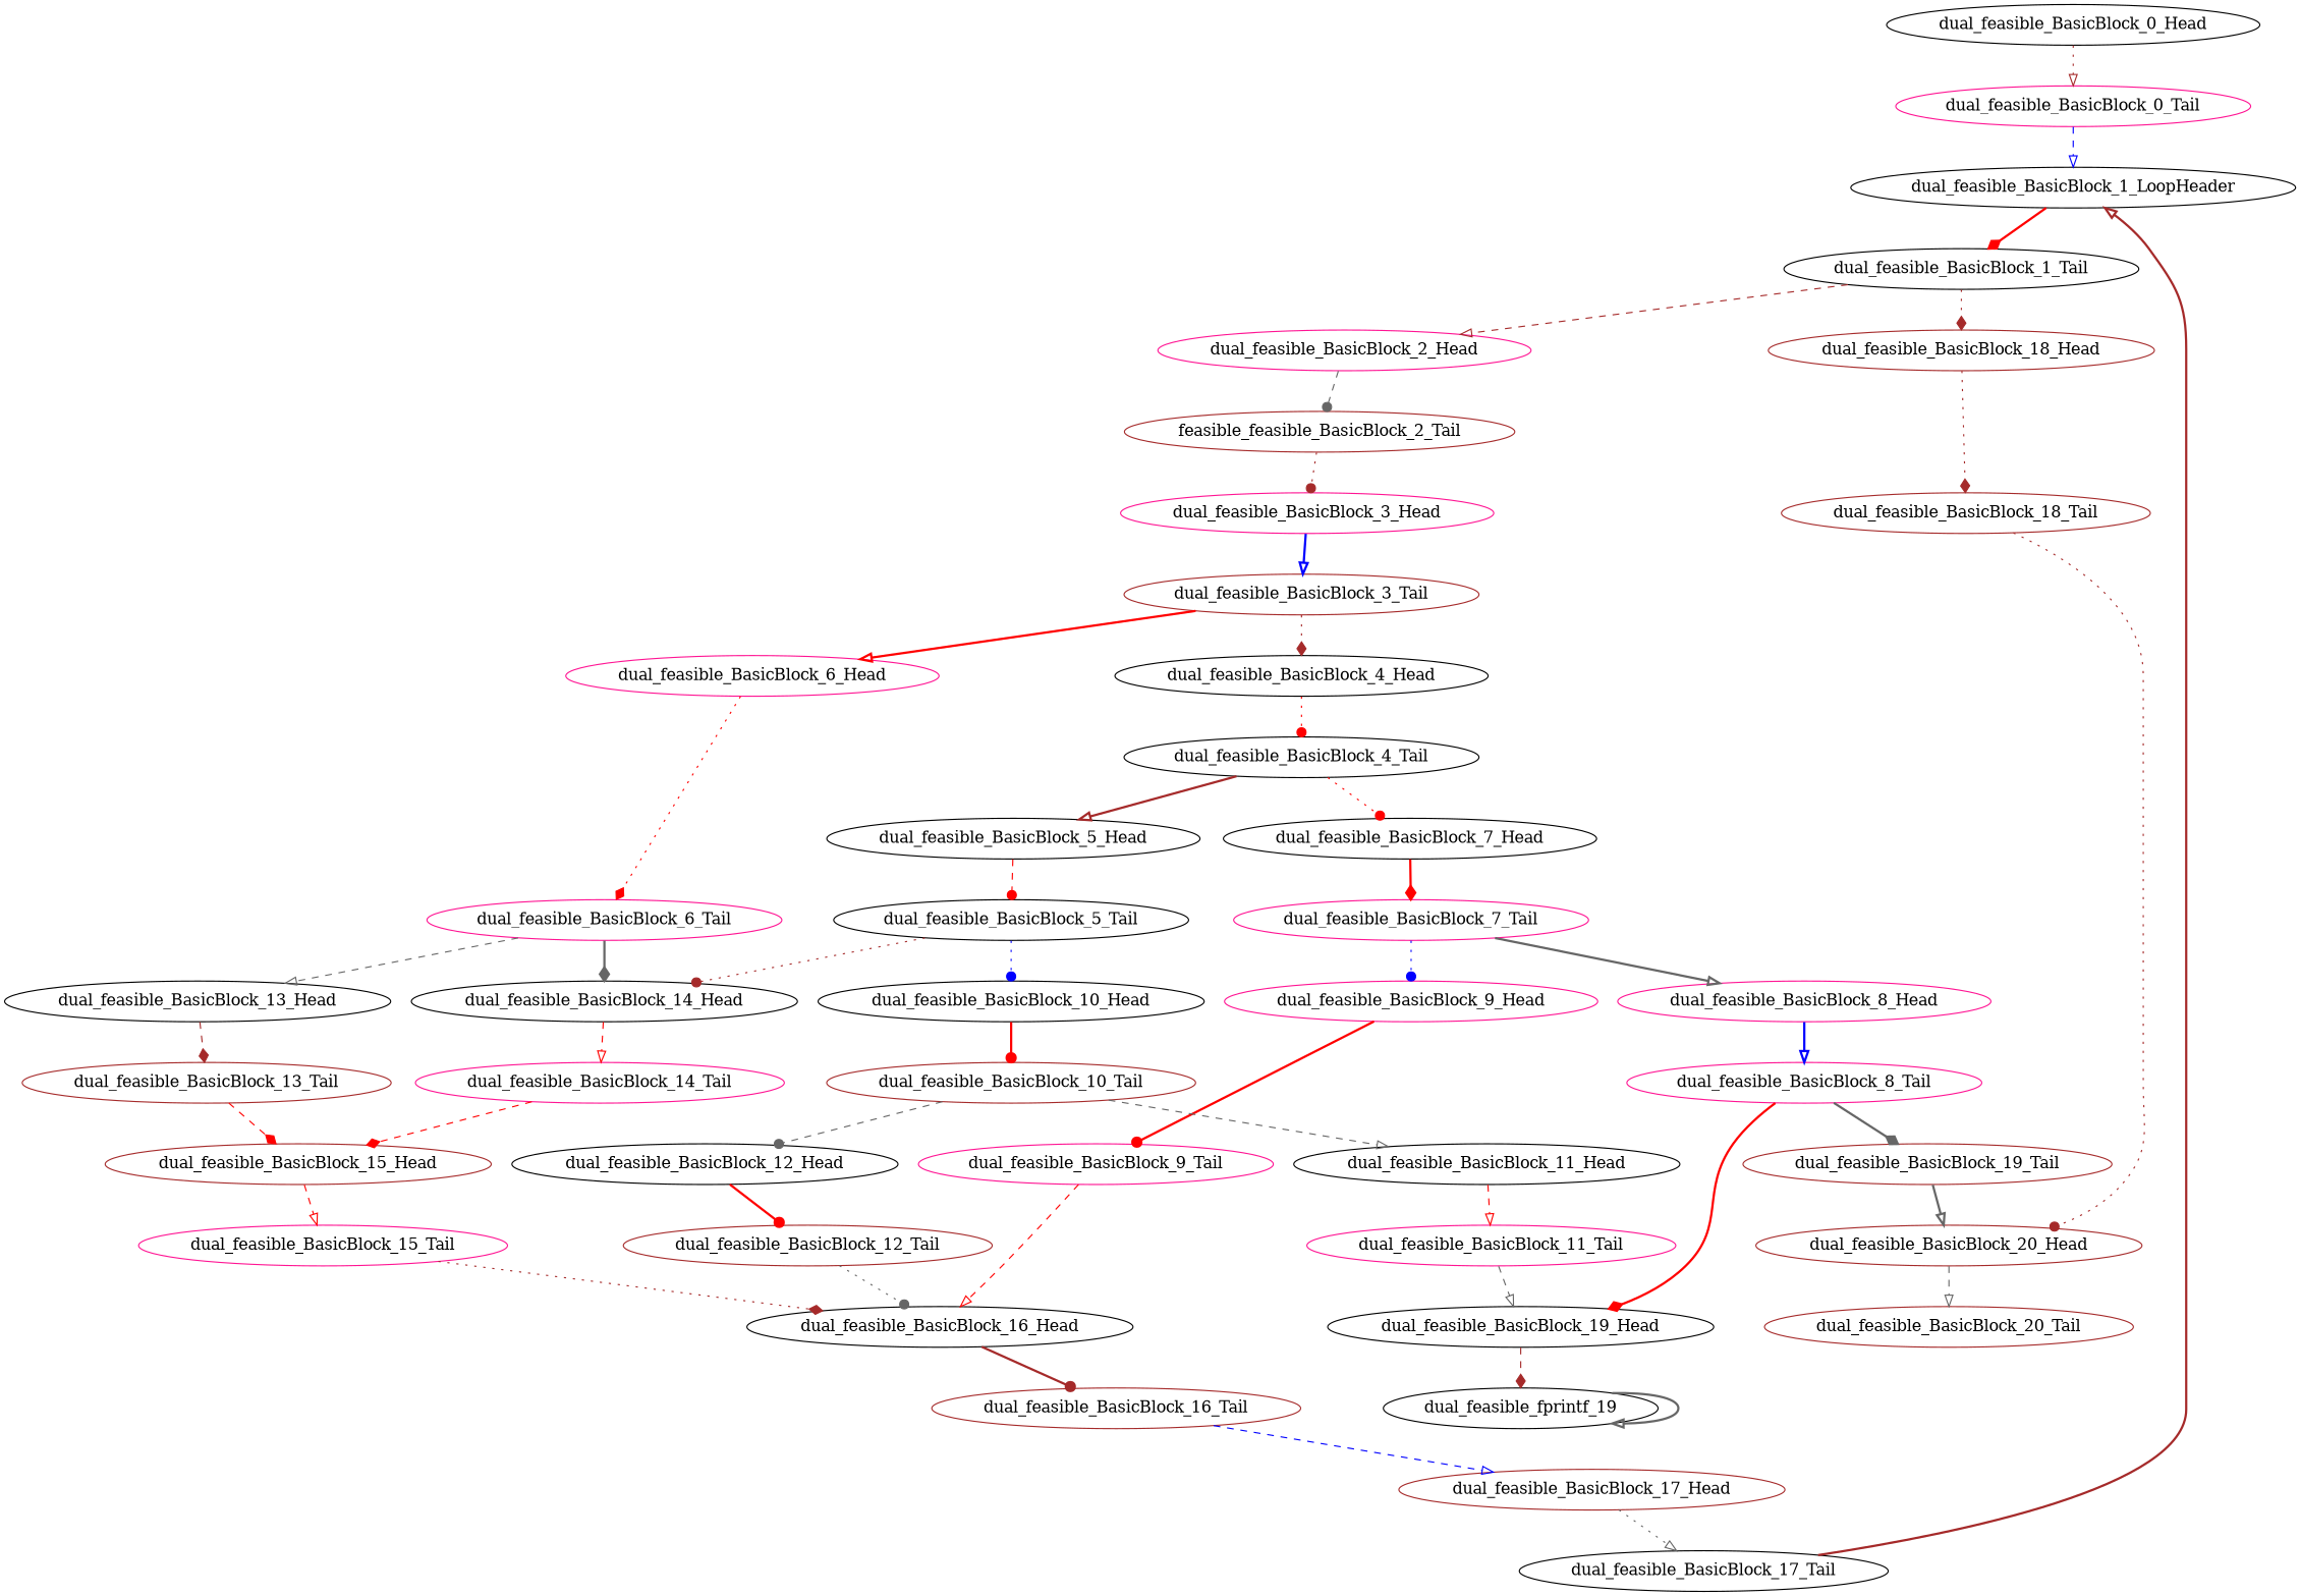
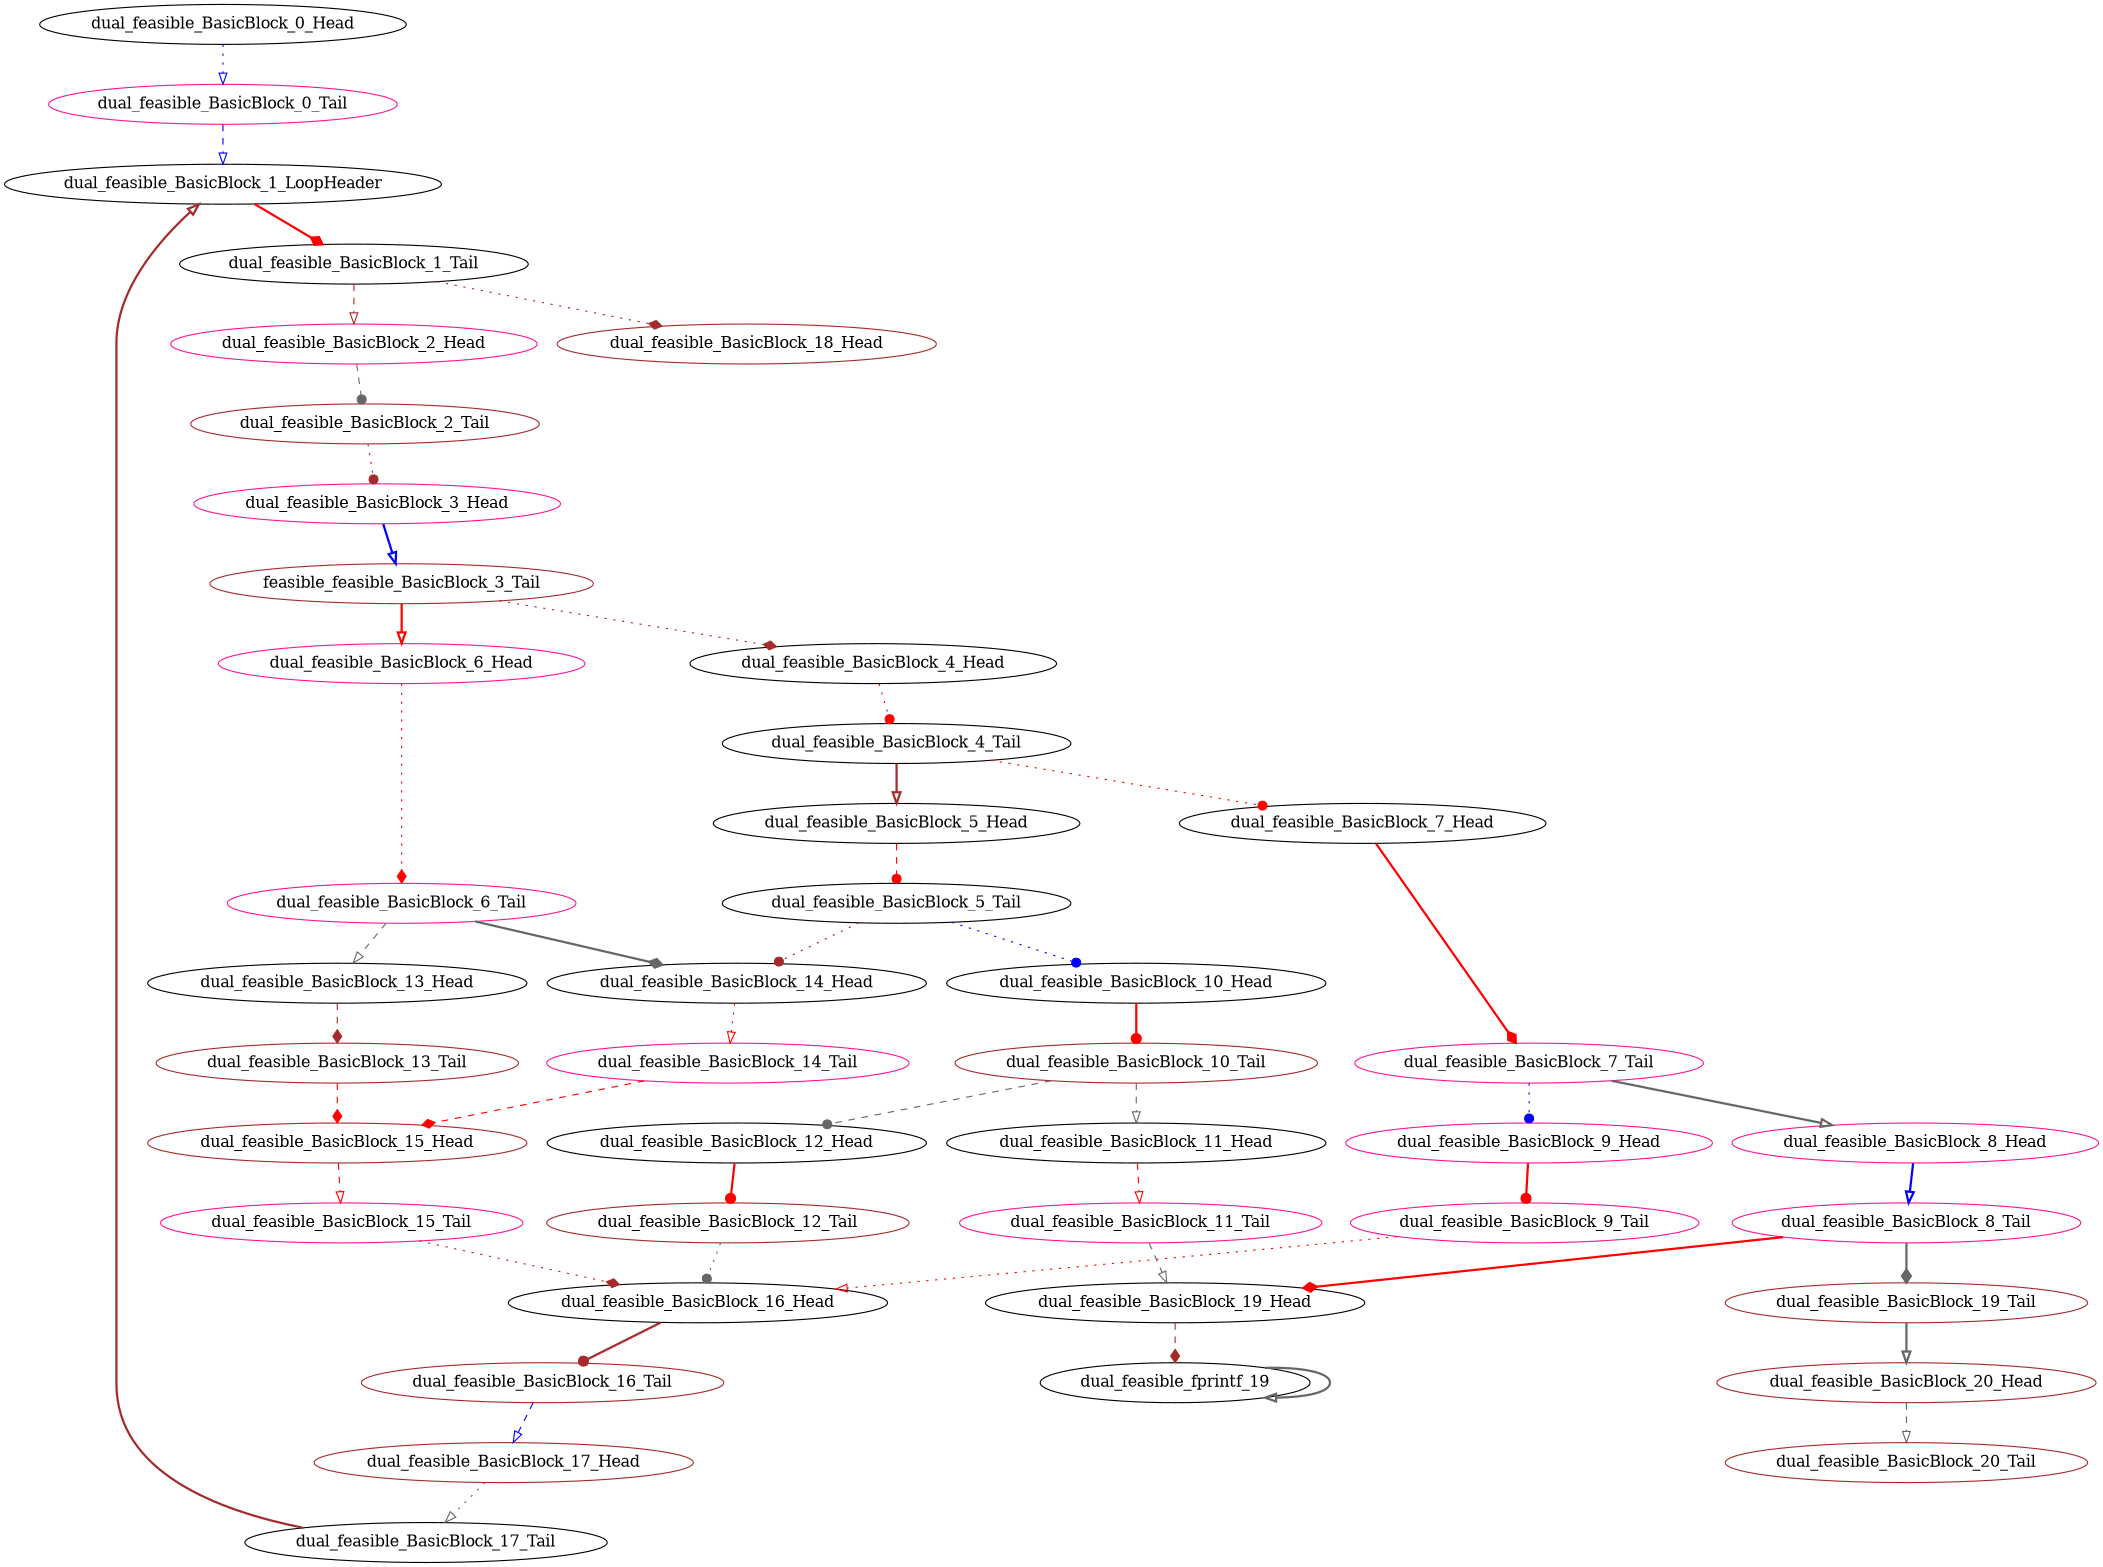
  digraph {
    node [color=black]
    edge [arrowhead=onormal color=red style=dotted]
    dual_feasible_BasicBlock_0_Tail [color=deeppink]
    dual_feasible_BasicBlock_0_Head
    dual_feasible_BasicBlock_1_LoopHeader
    dual_feasible_BasicBlock_1_Tail
    dual_feasible_BasicBlock_2_Head [color=deeppink]
    dual_feasible_BasicBlock_18_Head [color=brown]
-   dual_feasible_BasicBlock_2_Tail [color=brown label=feasible_feasible_BasicBlock_2_Tail]
-   dual_feasible_BasicBlock_18_Tail [color=brown]
+   dual_feasible_BasicBlock_2_Tail [color=brown]
    dual_feasible_BasicBlock_3_Head [color=deeppink]
    dual_feasible_BasicBlock_20_Head [color=brown]
-   dual_feasible_BasicBlock_3_Tail [color=brown]
+   dual_feasible_BasicBlock_3_Tail [color=brown label=feasible_feasible_BasicBlock_3_Tail]
    dual_feasible_BasicBlock_4_Head
    dual_feasible_BasicBlock_6_Head [color=deeppink]
    dual_feasible_BasicBlock_4_Tail
    dual_feasible_BasicBlock_6_Tail [color=deeppink]
    dual_feasible_BasicBlock_5_Head
    dual_feasible_BasicBlock_7_Head
    dual_feasible_BasicBlock_14_Head
    dual_feasible_BasicBlock_13_Head
    dual_feasible_BasicBlock_5_Tail
    dual_feasible_BasicBlock_7_Tail [color=deeppink]
    dual_feasible_BasicBlock_10_Head
    dual_feasible_BasicBlock_8_Head [color=deeppink]
    dual_feasible_BasicBlock_9_Head [color=deeppink]
    dual_feasible_BasicBlock_10_Tail [color=brown]
    dual_feasible_BasicBlock_14_Tail [color=deeppink]
    dual_feasible_BasicBlock_11_Head
    dual_feasible_BasicBlock_12_Head
    dual_feasible_BasicBlock_15_Head [color=brown]
    dual_feasible_BasicBlock_13_Tail [color=brown]
    dual_feasible_BasicBlock_8_Tail [color=deeppink]
    dual_feasible_BasicBlock_9_Tail [color=deeppink]
    dual_feasible_BasicBlock_19_Head
    dual_feasible_BasicBlock_19_Tail [color=brown]
    dual_feasible_BasicBlock_16_Head
    dual_feasible_fprintf_19
    dual_feasible_BasicBlock_16_Tail [color=brown]
    dual_feasible_BasicBlock_17_Head [color=brown]
    dual_feasible_BasicBlock_11_Tail [color=deeppink]
    dual_feasible_BasicBlock_12_Tail [color=brown]
    dual_feasible_BasicBlock_15_Tail [color=deeppink]
    dual_feasible_BasicBlock_17_Tail
    dual_feasible_BasicBlock_20_Tail [color=brown]
    dual_feasible_BasicBlock_0_Tail -> dual_feasible_BasicBlock_1_LoopHeader [color=blue style=dashed]
-   dual_feasible_BasicBlock_0_Head -> dual_feasible_BasicBlock_0_Tail [color=brown]
+   dual_feasible_BasicBlock_0_Head -> dual_feasible_BasicBlock_0_Tail [color=blue]
    dual_feasible_BasicBlock_1_LoopHeader -> dual_feasible_BasicBlock_1_Tail [arrowhead=diamond style=bold]
    dual_feasible_BasicBlock_1_Tail -> dual_feasible_BasicBlock_2_Head [color=brown style=dashed]
    dual_feasible_BasicBlock_1_Tail -> dual_feasible_BasicBlock_18_Head [arrowhead=diamond color=brown]
    dual_feasible_BasicBlock_2_Head -> dual_feasible_BasicBlock_2_Tail [arrowhead=dot color=gray40 style=dashed]
-   dual_feasible_BasicBlock_18_Head -> dual_feasible_BasicBlock_18_Tail [arrowhead=diamond color=brown]
    dual_feasible_BasicBlock_2_Tail -> dual_feasible_BasicBlock_3_Head [arrowhead=dot color=brown]
-   dual_feasible_BasicBlock_18_Tail -> dual_feasible_BasicBlock_20_Head [arrowhead=dot color=brown]
    dual_feasible_BasicBlock_3_Head -> dual_feasible_BasicBlock_3_Tail [color=blue style=bold]
    dual_feasible_BasicBlock_20_Head -> dual_feasible_BasicBlock_20_Tail [color=gray40 style=dashed]
    dual_feasible_BasicBlock_3_Tail -> dual_feasible_BasicBlock_4_Head [arrowhead=diamond color=brown]
    dual_feasible_BasicBlock_3_Tail -> dual_feasible_BasicBlock_6_Head [style=bold]
    dual_feasible_BasicBlock_4_Head -> dual_feasible_BasicBlock_4_Tail [arrowhead=dot]
    dual_feasible_BasicBlock_6_Head -> dual_feasible_BasicBlock_6_Tail [arrowhead=diamond]
    dual_feasible_BasicBlock_4_Tail -> dual_feasible_BasicBlock_5_Head [color=brown style=bold]
    dual_feasible_BasicBlock_4_Tail -> dual_feasible_BasicBlock_7_Head [arrowhead=dot]
    dual_feasible_BasicBlock_6_Tail -> dual_feasible_BasicBlock_14_Head [arrowhead=diamond color=gray40 style=bold]
    dual_feasible_BasicBlock_6_Tail -> dual_feasible_BasicBlock_13_Head [color=gray40 style=dashed]
    dual_feasible_BasicBlock_5_Head -> dual_feasible_BasicBlock_5_Tail [arrowhead=dot style=dashed]
    dual_feasible_BasicBlock_7_Head -> dual_feasible_BasicBlock_7_Tail [arrowhead=diamond style=bold]
-   dual_feasible_BasicBlock_14_Head -> dual_feasible_BasicBlock_14_Tail [style=dashed]
+   dual_feasible_BasicBlock_14_Head -> dual_feasible_BasicBlock_14_Tail
    dual_feasible_BasicBlock_13_Head -> dual_feasible_BasicBlock_13_Tail [arrowhead=diamond color=brown style=dashed]
    dual_feasible_BasicBlock_5_Tail -> dual_feasible_BasicBlock_14_Head [arrowhead=dot color=brown]
    dual_feasible_BasicBlock_5_Tail -> dual_feasible_BasicBlock_10_Head [arrowhead=dot color=blue]
    dual_feasible_BasicBlock_7_Tail -> dual_feasible_BasicBlock_8_Head [color=gray40 style=bold]
    dual_feasible_BasicBlock_7_Tail -> dual_feasible_BasicBlock_9_Head [arrowhead=dot color=blue]
    dual_feasible_BasicBlock_10_Head -> dual_feasible_BasicBlock_10_Tail [arrowhead=dot style=bold]
    dual_feasible_BasicBlock_8_Head -> dual_feasible_BasicBlock_8_Tail [color=blue style=bold]
    dual_feasible_BasicBlock_9_Head -> dual_feasible_BasicBlock_9_Tail [arrowhead=dot style=bold]
    dual_feasible_BasicBlock_10_Tail -> dual_feasible_BasicBlock_11_Head [color=gray40 style=dashed]
    dual_feasible_BasicBlock_10_Tail -> dual_feasible_BasicBlock_12_Head [arrowhead=dot color=gray40 style=dashed]
    dual_feasible_BasicBlock_14_Tail -> dual_feasible_BasicBlock_15_Head [arrowhead=diamond style=dashed]
    dual_feasible_BasicBlock_11_Head -> dual_feasible_BasicBlock_11_Tail [style=dashed]
    dual_feasible_BasicBlock_12_Head -> dual_feasible_BasicBlock_12_Tail [arrowhead=dot style=bold]
    dual_feasible_BasicBlock_15_Head -> dual_feasible_BasicBlock_15_Tail [style=dashed]
    dual_feasible_BasicBlock_13_Tail -> dual_feasible_BasicBlock_15_Head [arrowhead=diamond style=dashed]
    dual_feasible_BasicBlock_8_Tail -> dual_feasible_BasicBlock_19_Head [arrowhead=diamond style=bold]
    dual_feasible_BasicBlock_8_Tail -> dual_feasible_BasicBlock_19_Tail [arrowhead=diamond color=gray40 style=bold]
-   dual_feasible_BasicBlock_9_Tail -> dual_feasible_BasicBlock_16_Head [style=dashed]
+   dual_feasible_BasicBlock_9_Tail -> dual_feasible_BasicBlock_16_Head
    dual_feasible_BasicBlock_19_Head -> dual_feasible_fprintf_19 [arrowhead=diamond color=brown style=dashed]
    dual_feasible_BasicBlock_19_Tail -> dual_feasible_BasicBlock_20_Head [color=gray40 style=bold]
    dual_feasible_BasicBlock_16_Head -> dual_feasible_BasicBlock_16_Tail [arrowhead=dot color=brown style=bold]
    dual_feasible_fprintf_19 -> dual_feasible_fprintf_19 [color=gray40 style=bold]
    dual_feasible_BasicBlock_16_Tail -> dual_feasible_BasicBlock_17_Head [color=blue style=dashed]
    dual_feasible_BasicBlock_17_Head -> dual_feasible_BasicBlock_17_Tail [color=gray40]
    dual_feasible_BasicBlock_11_Tail -> dual_feasible_BasicBlock_19_Head [color=gray40 style=dashed]
    dual_feasible_BasicBlock_12_Tail -> dual_feasible_BasicBlock_16_Head [arrowhead=dot color=gray40]
    dual_feasible_BasicBlock_15_Tail -> dual_feasible_BasicBlock_16_Head [arrowhead=diamond color=brown]
    dual_feasible_BasicBlock_17_Tail -> dual_feasible_BasicBlock_1_LoopHeader [color=brown style=bold]
  }
